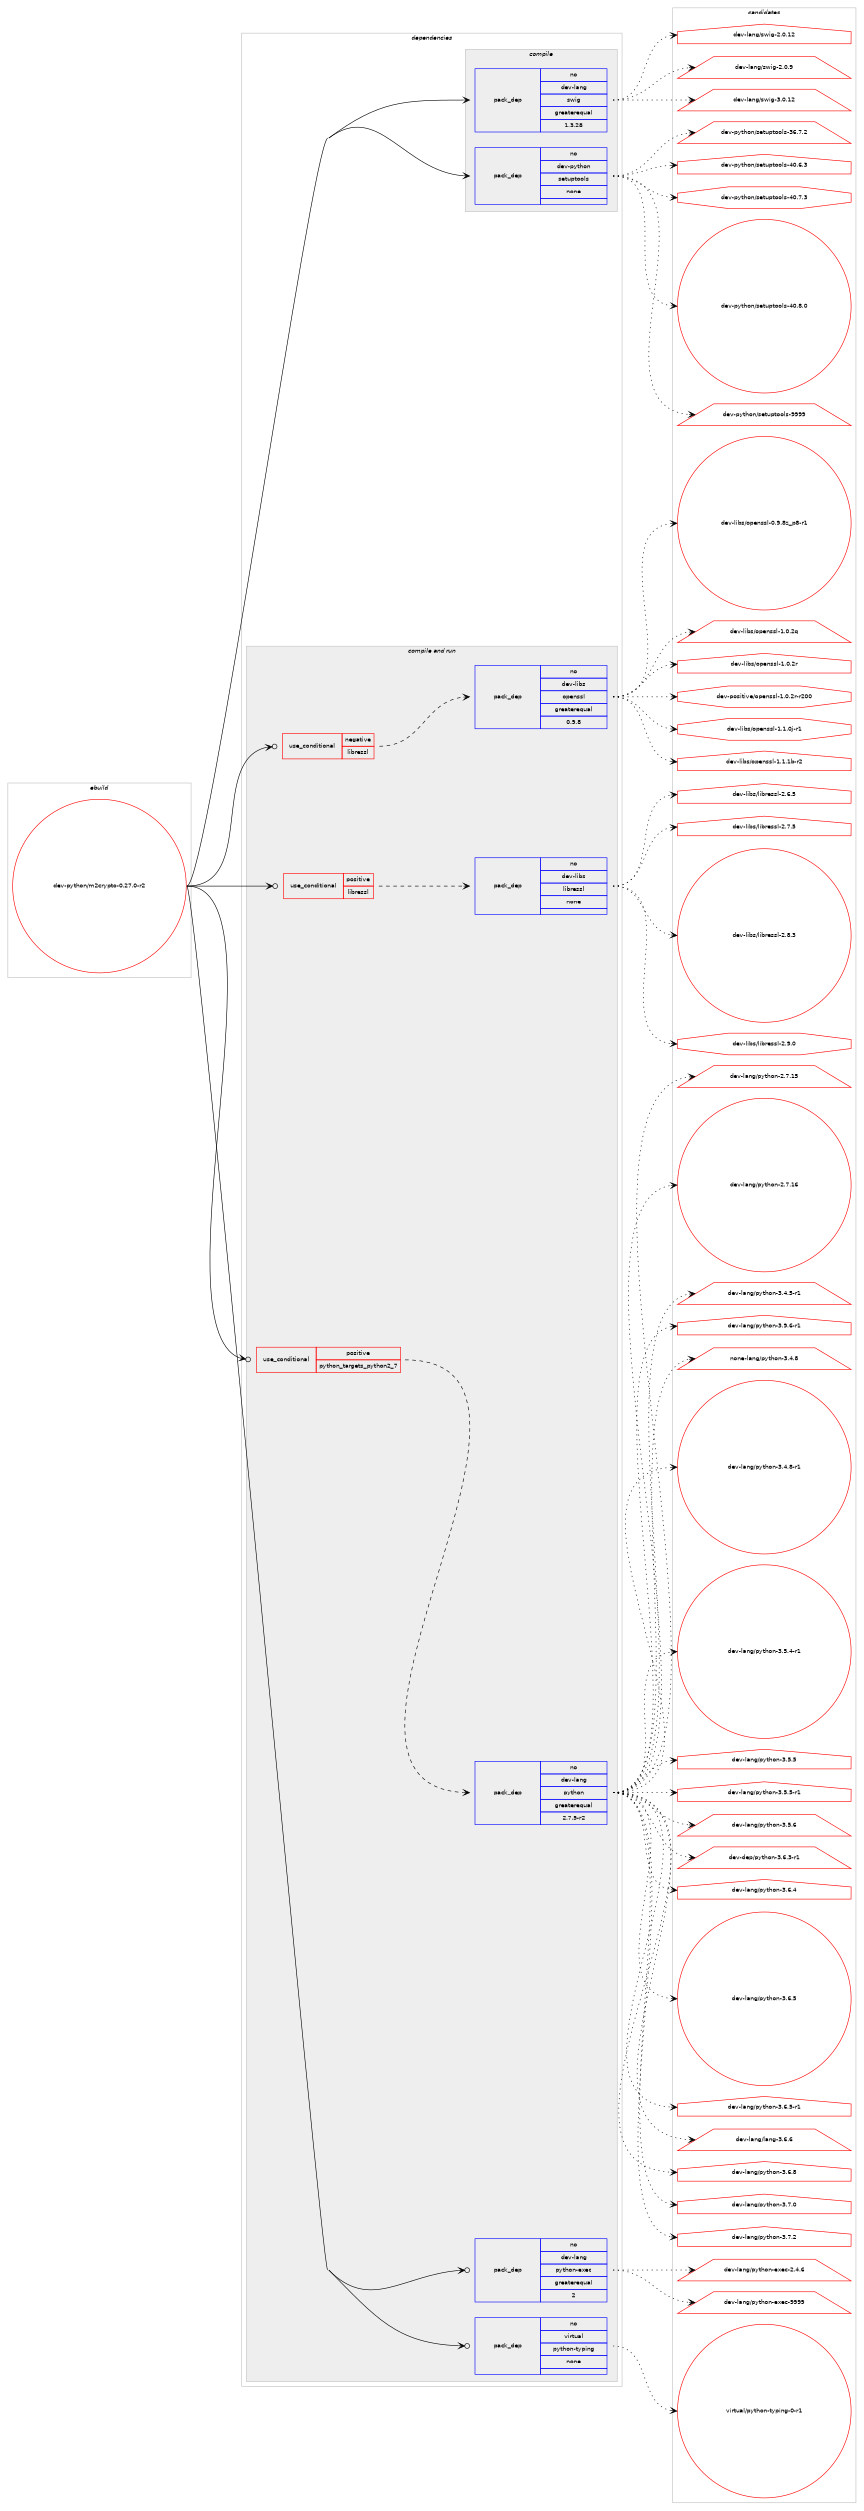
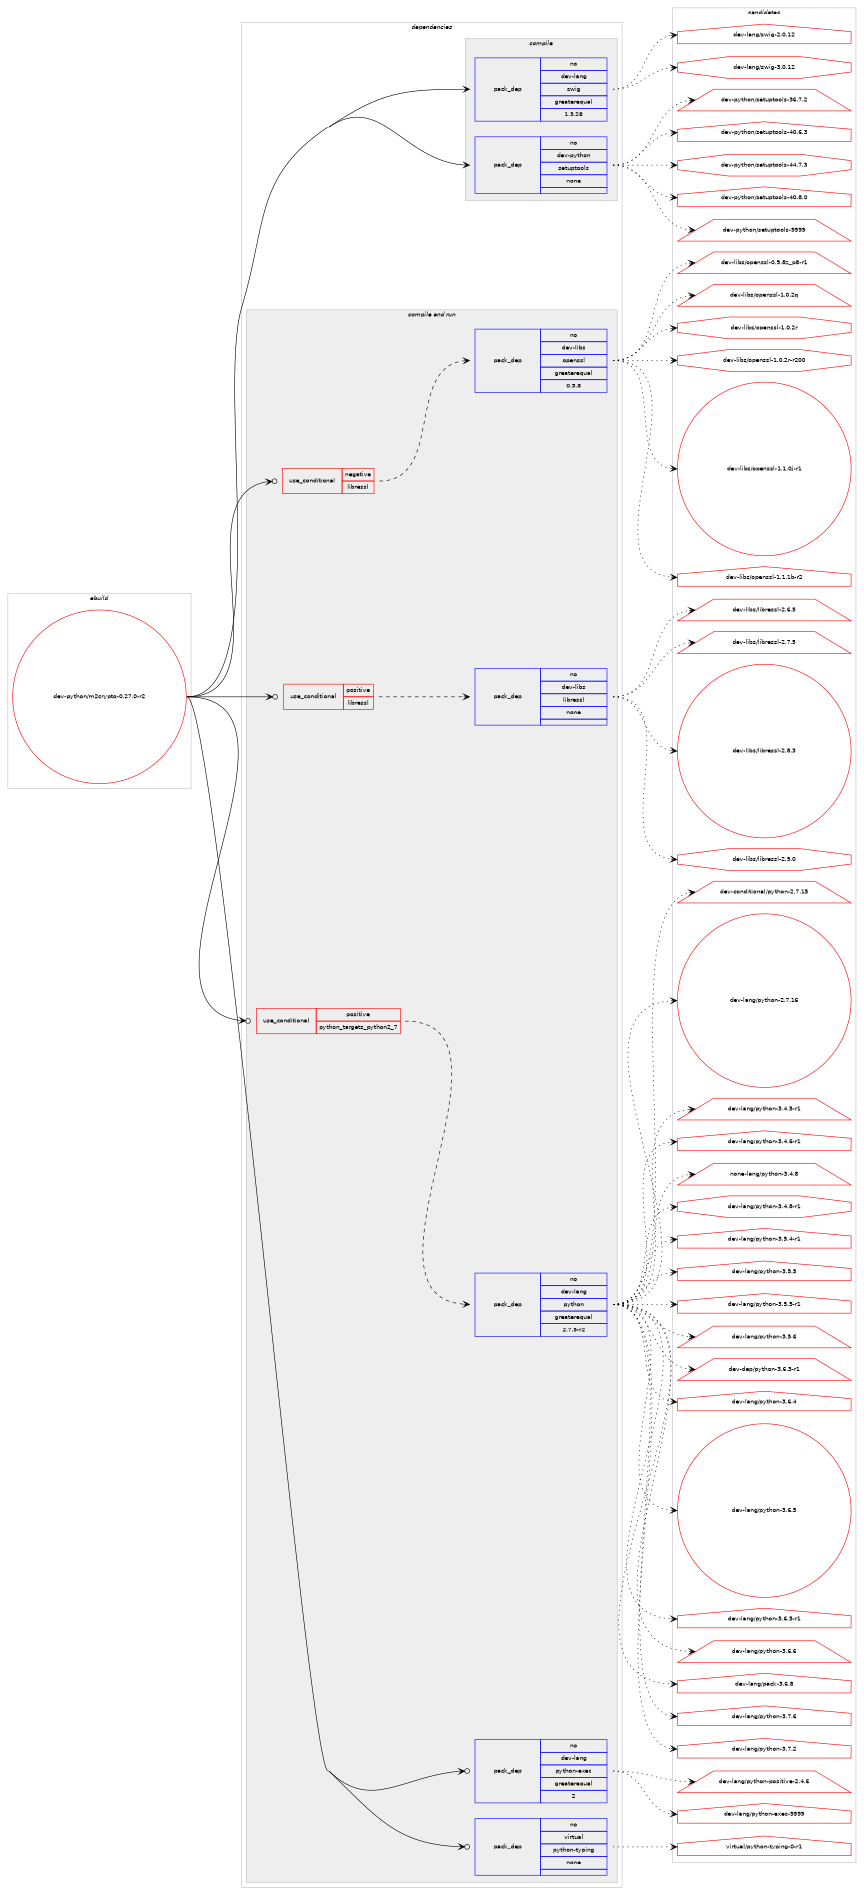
  digraph {
    compound=true
    concentrate=true
    fontname=Helvetica
    fontsize=10
    newrank=true
    rankdir=LR
    ranksep=1.5
    node [color=red fontname=Helvetica fontsize=10 shape=house]
    edge [arrowhead=vee headport=w style=dotted tailport=e weight=100]
    n1 [label="dev-python/m2crypto-0.27.0-r2" shape=circle width=4]
    n2 [color=blue label=<<TABLE BORDER="0" CELLBORDER="1" CELLSPACING="0" CELLPADDING="4" WIDTH="220"><TR><TD ROWSPAN="6" CELLPADDING="30">pack_dep</TD></TR><TR><TD WIDTH="110">no</TD></TR><TR><TD>dev-lang</TD></TR><TR><TD>swig</TD></TR><TR><TD>greaterequal</TD></TR><TR><TD>1.3.28</TD></TR></TABLE>> shape=none]
    n3 [color=blue label=<<TABLE BORDER="0" CELLBORDER="1" CELLSPACING="0" CELLPADDING="4" WIDTH="220"><TR><TD ROWSPAN="6" CELLPADDING="30">pack_dep</TD></TR><TR><TD WIDTH="110">no</TD></TR><TR><TD>dev-python</TD></TR><TR><TD>setuptools</TD></TR><TR><TD>none</TD></TR><TR><TD></TD></TR></TABLE>> shape=none]
    n4 [color=blue label=<<TABLE BORDER="0" CELLBORDER="1" CELLSPACING="0" CELLPADDING="4" WIDTH="220"><TR><TD ROWSPAN="6" CELLPADDING="30">pack_dep</TD></TR><TR><TD WIDTH="110">no</TD></TR><TR><TD>dev-libs</TD></TR><TR><TD>openssl</TD></TR><TR><TD>greaterequal</TD></TR><TR><TD>0.9.8</TD></TR></TABLE>> shape=none]
    n5 [label=<<TABLE BORDER="0" CELLBORDER="1" CELLSPACING="0" CELLPADDING="4"><TR><TD ROWSPAN="3" CELLPADDING="10">use_conditional</TD></TR><TR><TD>negative</TD></TR><TR><TD>libressl</TD></TR></TABLE>> shape=none]
    n6 [color=blue label=<<TABLE BORDER="0" CELLBORDER="1" CELLSPACING="0" CELLPADDING="4" WIDTH="220"><TR><TD ROWSPAN="6" CELLPADDING="30">pack_dep</TD></TR><TR><TD WIDTH="110">no</TD></TR><TR><TD>dev-libs</TD></TR><TR><TD>libressl</TD></TR><TR><TD>none</TD></TR><TR><TD></TD></TR></TABLE>> shape=none]
    n7 [label=<<TABLE BORDER="0" CELLBORDER="1" CELLSPACING="0" CELLPADDING="4"><TR><TD ROWSPAN="3" CELLPADDING="10">use_conditional</TD></TR><TR><TD>positive</TD></TR><TR><TD>libressl</TD></TR></TABLE>> shape=none]
    n8 [color=blue label=<<TABLE BORDER="0" CELLBORDER="1" CELLSPACING="0" CELLPADDING="4" WIDTH="220"><TR><TD ROWSPAN="6" CELLPADDING="30">pack_dep</TD></TR><TR><TD WIDTH="110">no</TD></TR><TR><TD>dev-lang</TD></TR><TR><TD>python</TD></TR><TR><TD>greaterequal</TD></TR><TR><TD>2.7.5-r2</TD></TR></TABLE>> shape=none]
    n9 [label=<<TABLE BORDER="0" CELLBORDER="1" CELLSPACING="0" CELLPADDING="4"><TR><TD ROWSPAN="3" CELLPADDING="10">use_conditional</TD></TR><TR><TD>positive</TD></TR><TR><TD>python_targets_python2_7</TD></TR></TABLE>> shape=none]
    n10 [color=blue label=<<TABLE BORDER="0" CELLBORDER="1" CELLSPACING="0" CELLPADDING="4" WIDTH="220"><TR><TD ROWSPAN="6" CELLPADDING="30">pack_dep</TD></TR><TR><TD WIDTH="110">no</TD></TR><TR><TD>dev-lang</TD></TR><TR><TD>python-exec</TD></TR><TR><TD>greaterequal</TD></TR><TR><TD>2</TD></TR></TABLE>> shape=none]
    n11 [color=blue label=<<TABLE BORDER="0" CELLBORDER="1" CELLSPACING="0" CELLPADDING="4" WIDTH="220"><TR><TD ROWSPAN="6" CELLPADDING="30">pack_dep</TD></TR><TR><TD WIDTH="110">no</TD></TR><TR><TD>virtual</TD></TR><TR><TD>python-typing</TD></TR><TR><TD>none</TD></TR><TR><TD></TD></TR></TABLE>> shape=none]
    n12 [label="dev-lang/swig-2.0.12" width=4]
-   n13 [label="dev-lang/swig-2.0.9" shape=trapezium width=4]
-   n14 [label="dev-lang/swig-3.0.12" shape=trapezium width=4]
+   n14 [label="dev-lang/swig-3.0.12" shape=octagon width=4]
    n15 [label="dev-python/setuptools-36.7.2" shape=trapezium width=4]
    n16 [label="dev-python/setuptools-40.6.3" width=4]
-   n17 [label="dev-python/setuptools-40.7.3" shape=octagon width=4]
-   n18 [label="dev-python/setuptools-40.8.0" shape=circle width=4]
+   n17 [label="dev-python/setuptools-44.7.3" shape=octagon width=4]
+   n18 [label="dev-python/setuptools-40.8.0" width=4]
    n19 [label="dev-python/setuptools-9999" shape=trapezium width=4]
-   n20 [label="dev-libs/openssl-0.9.8z_p8-r1" shape=circle width=4]
+   n20 [label="dev-libs/openssl-0.9.8z_p8-r1" shape=trapezium width=4]
    n21 [label="dev-libs/openssl-1.0.2q" shape=trapezium width=4]
-   n22 [label="dev-libs/openssl-1.0.2r" width=4]
-   n23 [label="dev-positive/openssl-1.0.2r-r200" shape=octagon width=4]
-   n24 [label="dev-libs/openssl-1.1.0j-r1" shape=octagon width=4]
+   n22 [label="dev-libs/openssl-1.0.2r" shape=octagon width=4]
+   n23 [label="dev-libs/openssl-1.0.2r-r200" shape=octagon width=4]
+   n24 [label="dev-libs/openssl-1.1.0j-r1" shape=circle width=4]
    n25 [label="dev-libs/openssl-1.1.1b-r2" width=4]
-   n26 [label="dev-libs/libressl-2.6.5" width=4]
-   n27 [label="dev-libs/libressl-2.7.5" width=4]
+   n26 [label="dev-libs/libressl-2.6.5" shape=trapezium width=4]
+   n27 [label="dev-libs/libressl-2.7.5" shape=trapezium width=4]
    n28 [label="dev-libs/libressl-2.8.3" shape=circle width=4]
    n29 [label="dev-libs/libressl-2.9.0" shape=octagon width=4]
-   n30 [label="dev-lang/python-2.7.15" shape=trapezium width=4]
+   n30 [label="dev-conditional/python-2.7.15" shape=trapezium width=4]
    n31 [label="dev-lang/python-2.7.16" shape=circle width=4]
    n32 [label="dev-lang/python-3.4.5-r1" shape=trapezium width=4]
-   n33 [label="dev-lang/python-3.9.6-r1" width=4]
+   n33 [label="dev-lang/python-3.4.6-r1" width=4]
    n34 [label="none-lang/python-3.4.8" shape=trapezium width=4]
-   n35 [label="dev-lang/python-3.4.8-r1" shape=circle width=4]
-   n36 [label="dev-lang/python-3.5.4-r1" shape=circle width=4]
+   n35 [label="dev-lang/python-3.4.8-r1" shape=octagon width=4]
+   n36 [label="dev-lang/python-3.5.4-r1" width=4]
    n37 [label="dev-lang/python-3.5.5" width=4]
    n38 [label="dev-lang/python-3.5.5-r1" width=4]
    n39 [label="dev-lang/python-3.5.6" shape=trapezium width=4]
    n40 [label="dev-dep/python-3.6.3-r1" shape=trapezium width=4]
    n41 [label="dev-lang/python-3.6.4" width=4]
    n42 [label="dev-lang/python-3.6.5" shape=circle width=4]
    n43 [label="dev-lang/python-3.6.5-r1" width=4]
-   n44 [label="dev-lang/lang-3.6.6" shape=trapezium width=4]
-   n45 [label="dev-lang/python-3.6.8" width=4]
-   n46 [label="dev-lang/python-3.7.0" width=4]
+   n44 [label="dev-lang/python-3.6.6" shape=trapezium width=4]
+   n45 [label="dev-lang/pack-3.6.8" width=4]
+   n46 [label="dev-lang/python-3.7.6" width=4]
    n47 [label="dev-lang/python-3.7.2" width=4]
-   n48 [label="dev-lang/python-exec-2.4.6" shape=trapezium width=4]
-   n49 [label="dev-lang/python-exec-9999" shape=trapezium width=4]
-   n50 [label="virtual/python-typing-0-r1" shape=circle width=4]
+   n48 [label="dev-lang/python-positive-2.4.6" shape=trapezium width=4]
+   n49 [label="dev-lang/python-exec-9999" width=4]
+   n50 [label="virtual/python-typing-0-r1" width=4]
    subgraph cluster_1 {
      color=gray
      label=<<i>ebuild</i>>
      rank=same
      n1
    }
    subgraph cluster_2 {
      color=gray
      label=<<i>dependencies</i>>
      subgraph cluster_3 {
        color=gray
        fillcolor="#eeeeee"
        label=<<i>compile</i>>
        style=filled
        subgraph sub_4 {
          color=gray
          fillcolor="#eeeeee"
          label=<<i>compile</i>>
          style=filled
          n2
        }
        subgraph sub_5 {
          color=gray
          fillcolor="#eeeeee"
          label=<<i>compile</i>>
          style=filled
          n3
        }
      }
      subgraph cluster_6 {
        color=gray
        fillcolor="#eeeeee"
        label=<<i>compile and run</i>>
        style=filled
        subgraph sub_7 {
          color=gray
          fillcolor="#eeeeee"
          label=<<i>compile and run</i>>
          style=filled
          n5
          subgraph sub_8 {
            color=gray
            fillcolor="#eeeeee"
            label=<<i>compile and run</i>>
            style=filled
            n4
          }
        }
        subgraph sub_9 {
          color=gray
          fillcolor="#eeeeee"
          label=<<i>compile and run</i>>
          style=filled
          n7
          subgraph sub_10 {
            color=gray
            fillcolor="#eeeeee"
            label=<<i>compile and run</i>>
            style=filled
            n6
          }
        }
        subgraph sub_11 {
          color=gray
          fillcolor="#eeeeee"
          label=<<i>compile and run</i>>
          style=filled
          n9
          subgraph sub_12 {
            color=gray
            fillcolor="#eeeeee"
            label=<<i>compile and run</i>>
            style=filled
            n8
          }
        }
        subgraph sub_13 {
          color=gray
          fillcolor="#eeeeee"
          label=<<i>compile and run</i>>
          style=filled
          n10
        }
        subgraph sub_14 {
          color=gray
          fillcolor="#eeeeee"
          label=<<i>compile and run</i>>
          style=filled
          n11
        }
      }
      subgraph cluster_15 {
        color=gray
        fillcolor="#eeeeee"
        label=<<i>run</i>>
        style=filled
      }
    }
    subgraph cluster_16 {
      color=gray
      label=<<i>candidates</i>>
      rank=same
      subgraph sub_17 {
        color=black
        label=<<i>candidates</i>>
        nodesep=1
        rank=same
        n12
-       n13
        n14
      }
      subgraph sub_18 {
        color=black
        label=<<i>candidates</i>>
        nodesep=1
        rank=same
        n15
        n16
        n17
        n18
        n19
      }
      subgraph sub_19 {
        color=black
        label=<<i>candidates</i>>
        nodesep=1
        rank=same
        n20
        n21
        n22
        n23
        n24
        n25
      }
      subgraph sub_20 {
        color=black
        label=<<i>candidates</i>>
        nodesep=1
        rank=same
        n26
        n27
        n28
        n29
      }
      subgraph sub_21 {
        color=black
        label=<<i>candidates</i>>
        nodesep=1
        rank=same
        n30
        n31
        n32
        n33
        n34
        n35
        n36
        n37
        n38
        n39
        n40
        n41
        n42
        n43
        n44
        n45
        n46
        n47
      }
      subgraph sub_22 {
        color=black
        label=<<i>candidates</i>>
        nodesep=1
        rank=same
        n48
        n49
      }
      subgraph sub_23 {
        color=black
        label=<<i>candidates</i>>
        nodesep=1
        rank=same
        n50
      }
    }
    n1 -> n2 [style=solid weight=20]
    n1 -> n3 [style=solid weight=20]
    n1 -> n5 [arrowhead=odotvee style=solid weight=20]
    n1 -> n7 [arrowhead=odotvee style=solid weight=20]
    n1 -> n9 [arrowhead=odotvee style=solid weight=20]
    n1 -> n10 [arrowhead=odotvee style=solid weight=20]
    n1 -> n11 [arrowhead=odotvee style=solid weight=20]
    n2 -> n12
-   n2 -> n13
    n2 -> n14
    n3 -> n15
    n3 -> n16
    n3 -> n17
    n3 -> n18
    n3 -> n19
    n4 -> n20
    n4 -> n21
    n4 -> n22
    n4 -> n23
    n4 -> n24
    n4 -> n25
    n5 -> n4 [style=dashed weight=20]
    n6 -> n26
    n6 -> n27
    n6 -> n28
    n6 -> n29
    n7 -> n6 [style=dashed weight=20]
    n8 -> n30
    n8 -> n31
    n8 -> n32
    n8 -> n33
    n8 -> n34
    n8 -> n35
    n8 -> n36
    n8 -> n37
    n8 -> n38
    n8 -> n39
    n8 -> n40
    n8 -> n41
    n8 -> n42
    n8 -> n43
    n8 -> n44
    n8 -> n45
    n8 -> n46
    n8 -> n47
    n9 -> n8 [style=dashed weight=20]
    n10 -> n48
    n10 -> n49
    n11 -> n50
  }
